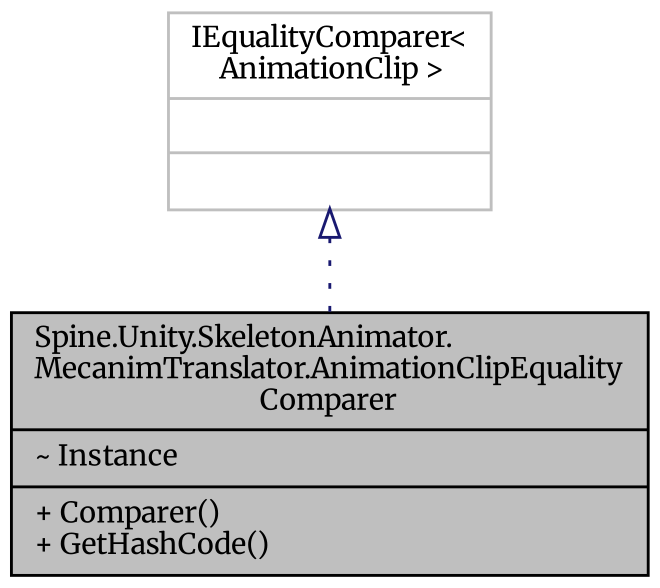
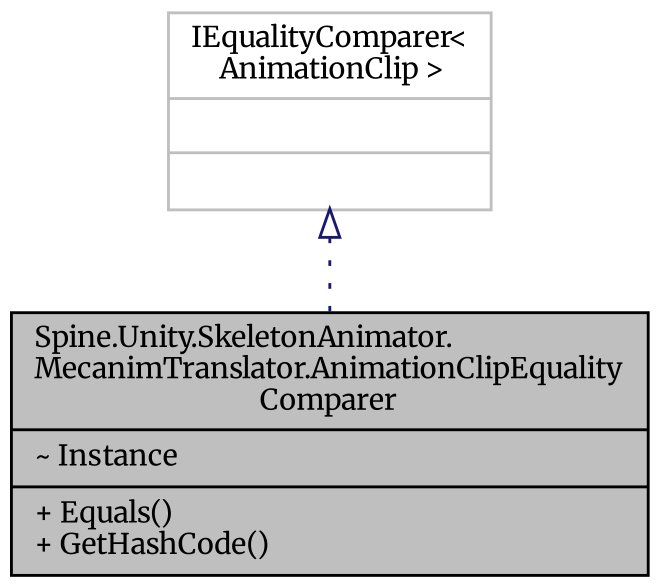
  digraph {
    fontname=Merriweather
    node [fontname=Merriweather fontsize=10 shape=record style=filled]
-   n1 [color=black fillcolor=grey75 fontcolor=black height=0.2 label="{Spine.Unity.SkeletonAnimator.\lMecanimTranslator.AnimationClipEquality\lComparer\n|~ Instance\l|+ Comparer()\l+ GetHashCode()\l}" width=0.4]
+   n1 [color=black fillcolor=grey75 fontcolor=black height=0.2 label="{Spine.Unity.SkeletonAnimator.\lMecanimTranslator.AnimationClipEquality\lComparer\n|~ Instance\l|+ Equals()\l+ GetHashCode()\l}" width=0.4]
    n2 [color=grey75 fillcolor=white height=0.2 label="{IEqualityComparer\<\l AnimationClip \>\n||}" width=0.4]
    n2 -> n1 [arrowtail=onormal color=midnightblue dir=back fontname=Merriweather fontsize=10 labelfontname=Helvetica labelfontsize=10 style=dotted]
  }
